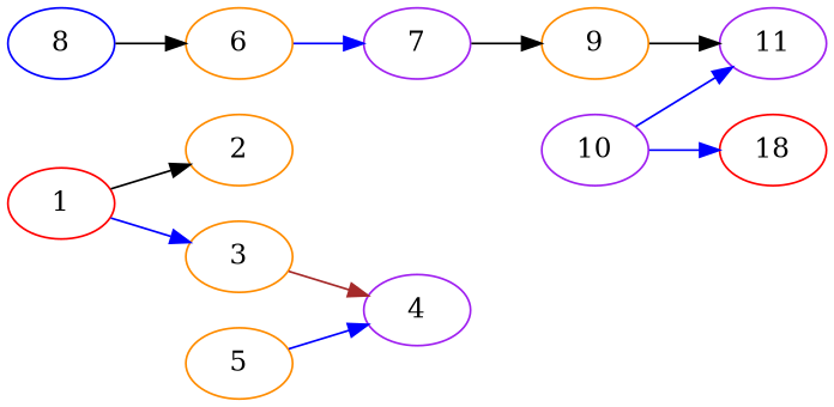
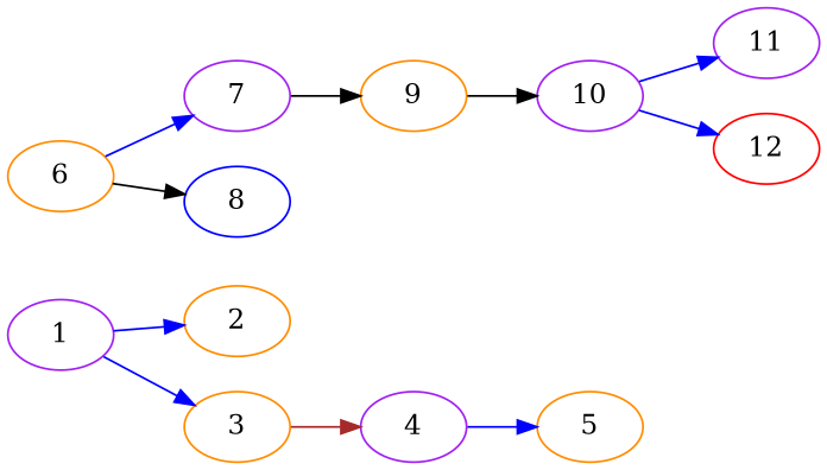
  digraph {
    rankdir=LR
    node [alpha=0.19 color=darkorange]
    edge [color=blue]
-   1 [alpha=0.18 color=red expect_size=81155501274846724096]
+   1 [alpha=0.18 color=purple expect_size=81155501274846724096]
    2 [expect_size=4593496337263598]
    3 [alpha=0.12 expect_size=321506214926594048]
    4 [alpha=0.12 color=purple expect_size=221294798369055840]
    5 [alpha=0.07 expect_size=982867028100572]
    6 [alpha=0.16 expect_size=4072438518057387]
    7 [alpha=0.01 color=purple expect_size=3056174914198001]
    8 [alpha=0.06 color=blue expect_size=6436553879547549]
    9 [expect_size=1361872952267776]
    10 [alpha=0.15 color=purple expect_size=232340240610338275328]
    11 [alpha=0.01 color=purple expect_size=110096030803892896]
-   12 [alpha=0.10 color=red expect_size=444838243168033 label=18]
-   1 -> 2 [color=black]
+   12 [alpha=0.10 color=red expect_size=444838243168033]
+   1 -> 2
    1 -> 3
    3 -> 4 [color=brown]
-   5 -> 4
+   4 -> 5
    6 -> 7
-   8 -> 6 [color=black]
+   6 -> 8 [color=black]
    7 -> 9 [color=black]
-   9 -> 11 [color=black]
+   9 -> 10 [color=black]
    10 -> 11
    10 -> 12
  }
